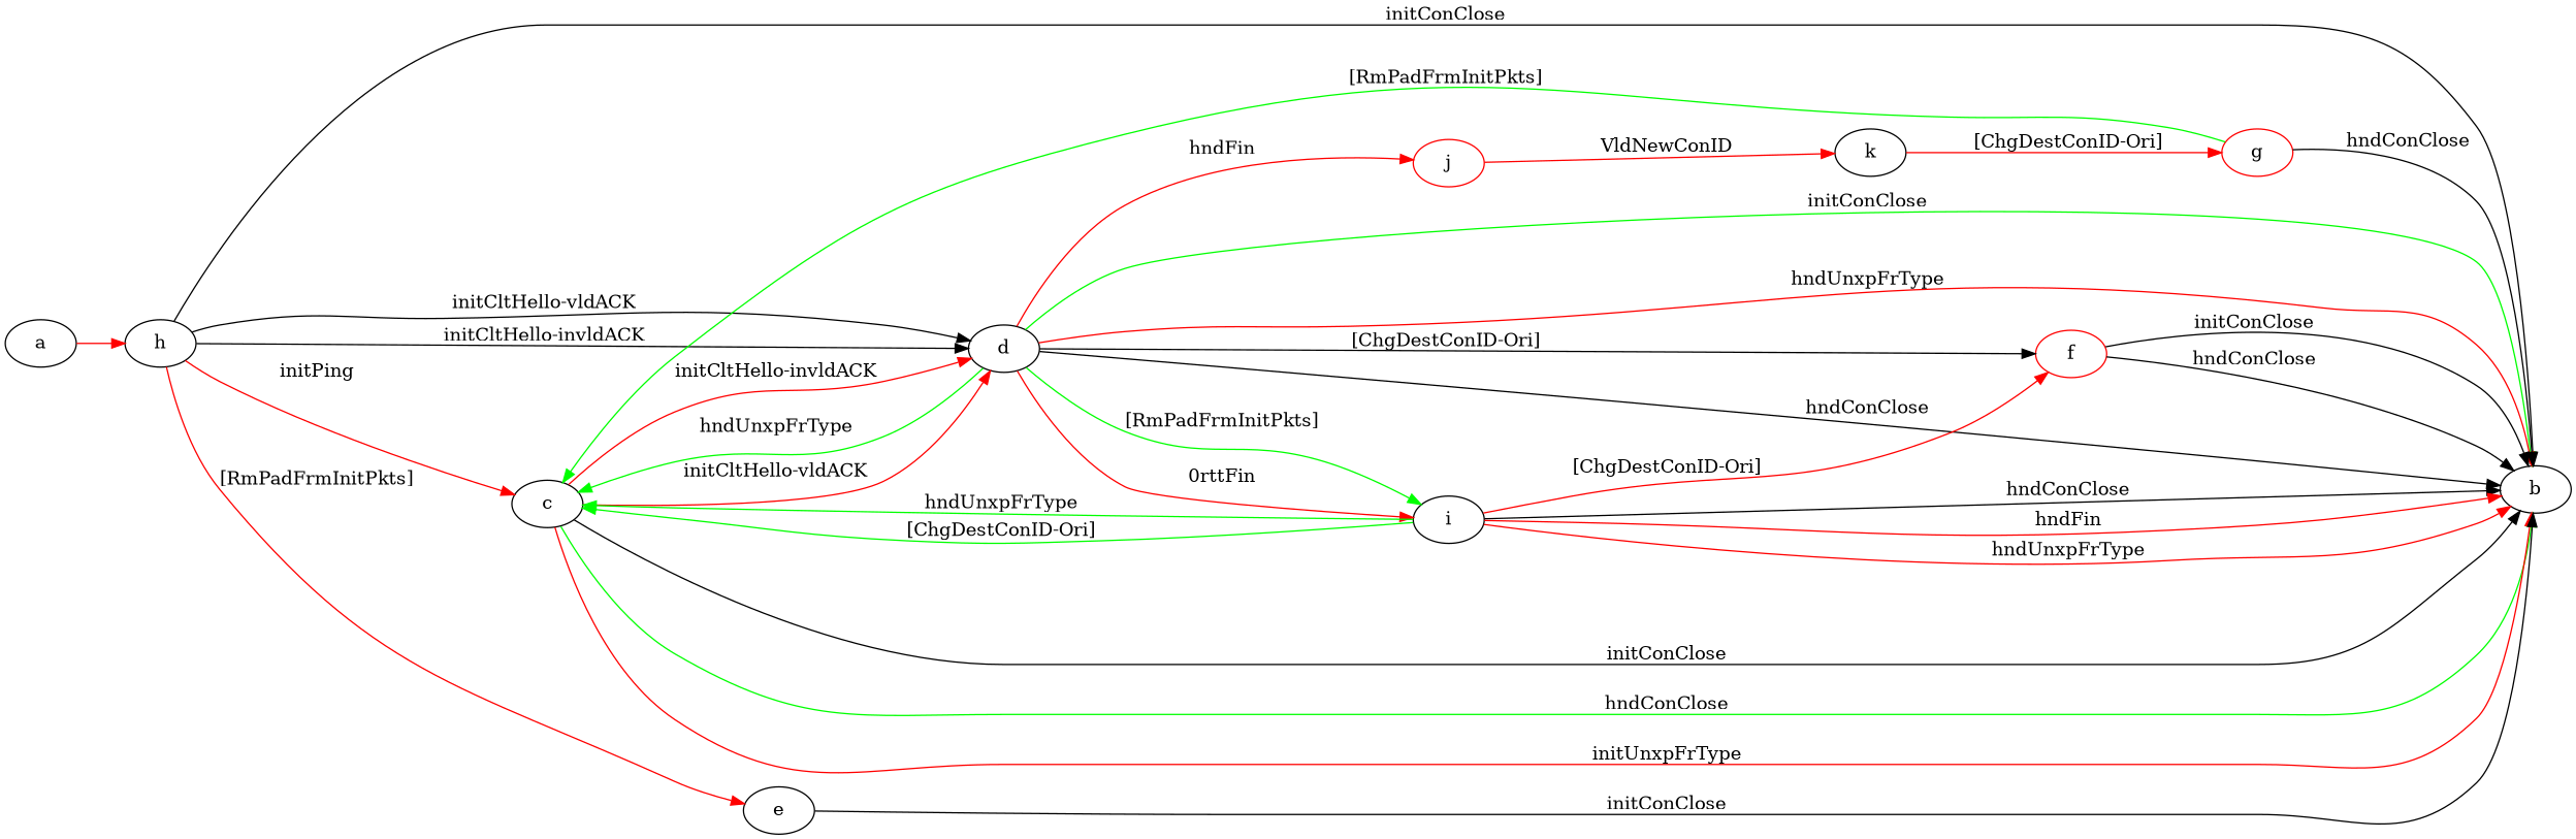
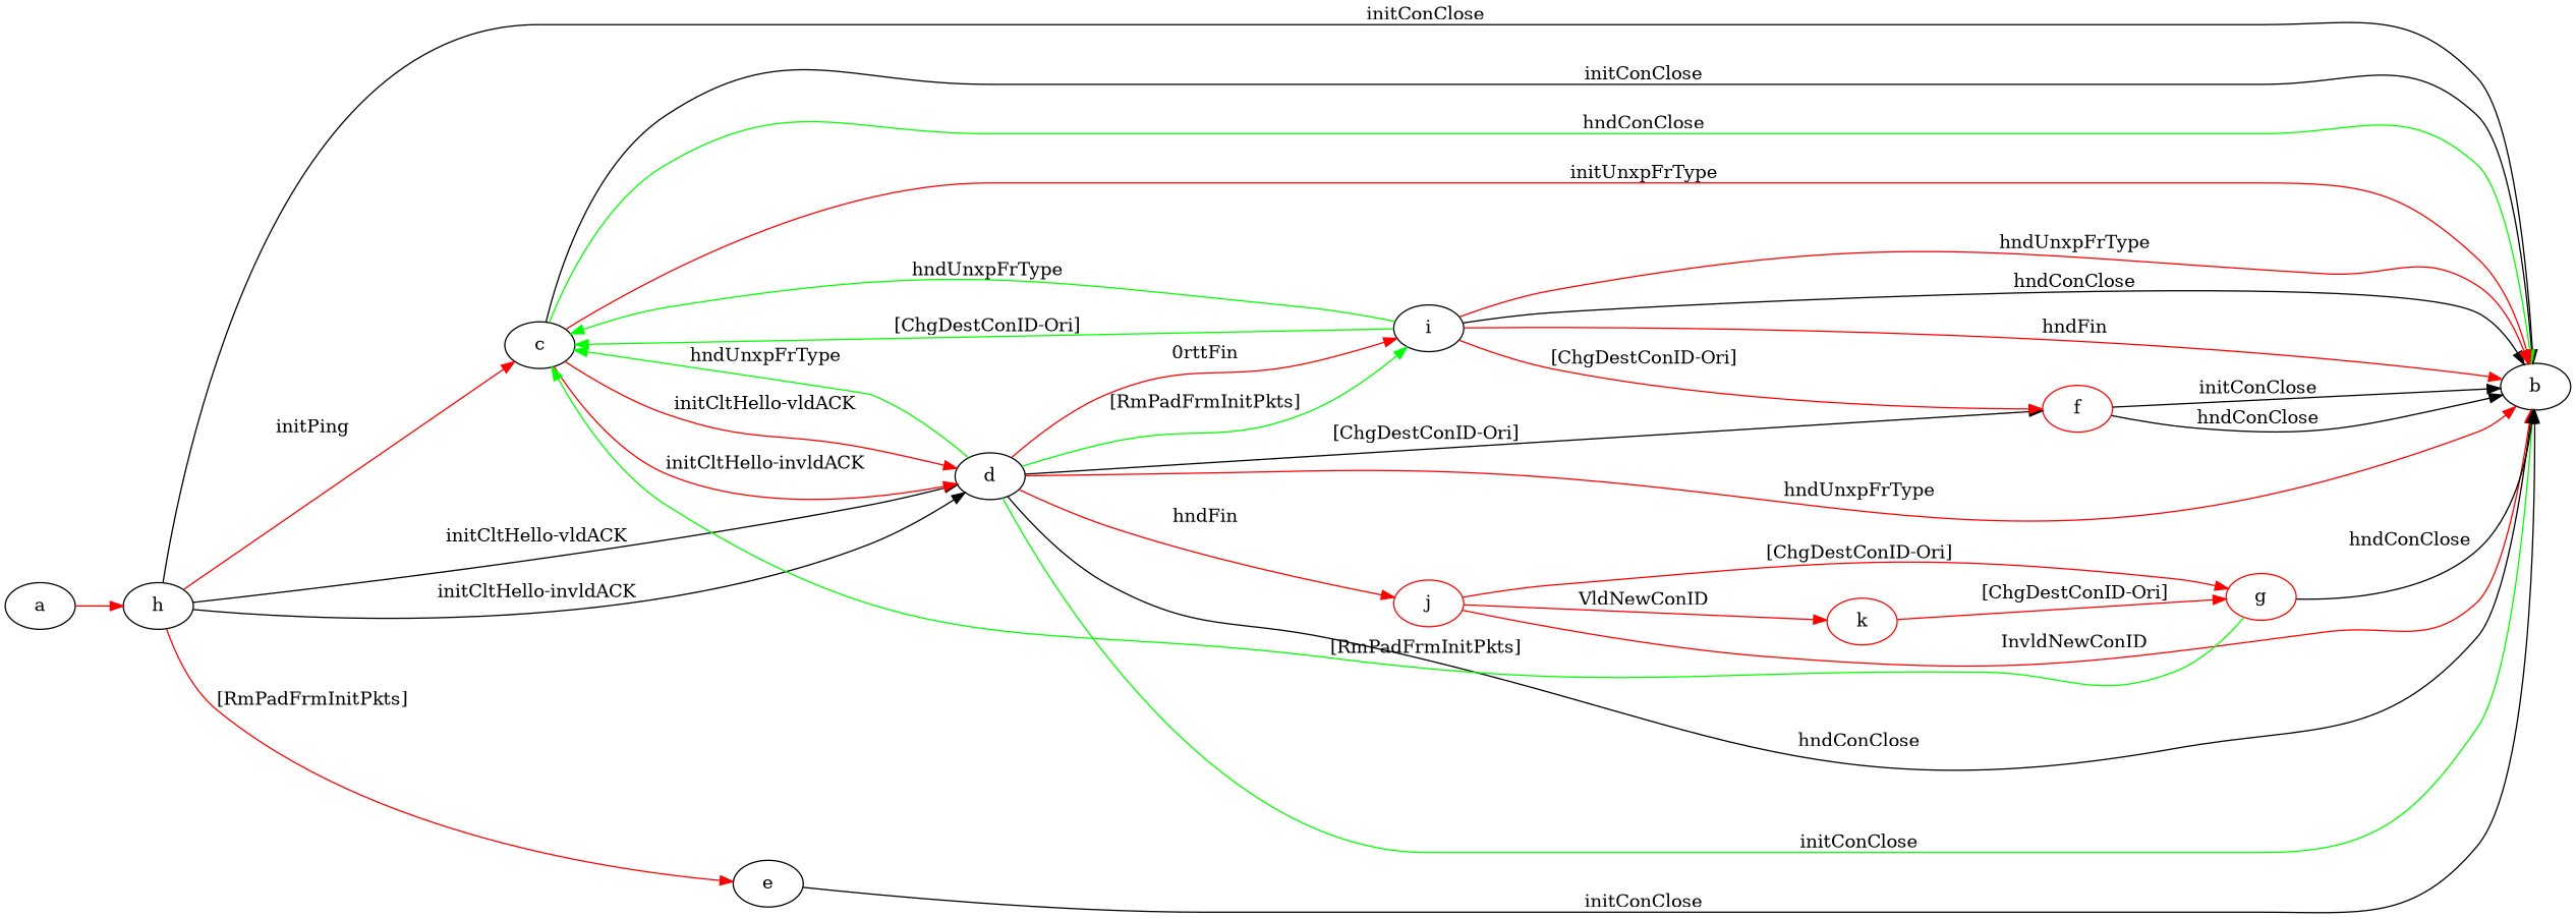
  digraph {
    rankdir=LR
    edge [color=red]
    a
    h
    c
    b
    d
    e
    f [color=red]
    i
    j [color=red]
    g [color=red]
-   k [color=black]
+   k [color=red]
    a -> h
    h -> c [label="initPing "]
    h -> b [label="initConClose " color=""]
    h -> d [label="initCltHello-vldACK " color=""]
    h -> d [label="initCltHello-invldACK " color=""]
    h -> e [label="[RmPadFrmInitPkts] "]
    c -> b [label="initConClose " color=""]
    c -> b [color=green label="hndConClose "]
    c -> b [label="initUnxpFrType "]
    c -> d [label="initCltHello-vldACK "]
    c -> d [label="initCltHello-invldACK "]
    d -> c [color=green label="hndUnxpFrType "]
    d -> b [label="hndConClose " color=""]
    d -> b [color=green label="initConClose "]
    d -> b [label="hndUnxpFrType "]
    d -> f [label="[ChgDestConID-Ori] " color=""]
    d -> i [color=green label="[RmPadFrmInitPkts] "]
    d -> i [label="0rttFin "]
    d -> j [label="hndFin "]
    e -> b [label="initConClose " color=""]
    f -> b [label="initConClose " color=""]
    f -> b [label="hndConClose " color=""]
    i -> c [color=green label="hndUnxpFrType "]
    i -> c [color=green label="[ChgDestConID-Ori] "]
    i -> b [label="hndConClose " color=""]
    i -> b [label="hndFin "]
    i -> b [label="hndUnxpFrType "]
    i -> f [label="[ChgDestConID-Ori] "]
+   j -> b [label="InvldNewConID "]
+   j -> g [label="[ChgDestConID-Ori] "]
    j -> k [label="VldNewConID "]
    g -> c [color=green label="[RmPadFrmInitPkts] "]
    g -> b [label="hndConClose " color=""]
    k -> g [label="[ChgDestConID-Ori] "]
  }
